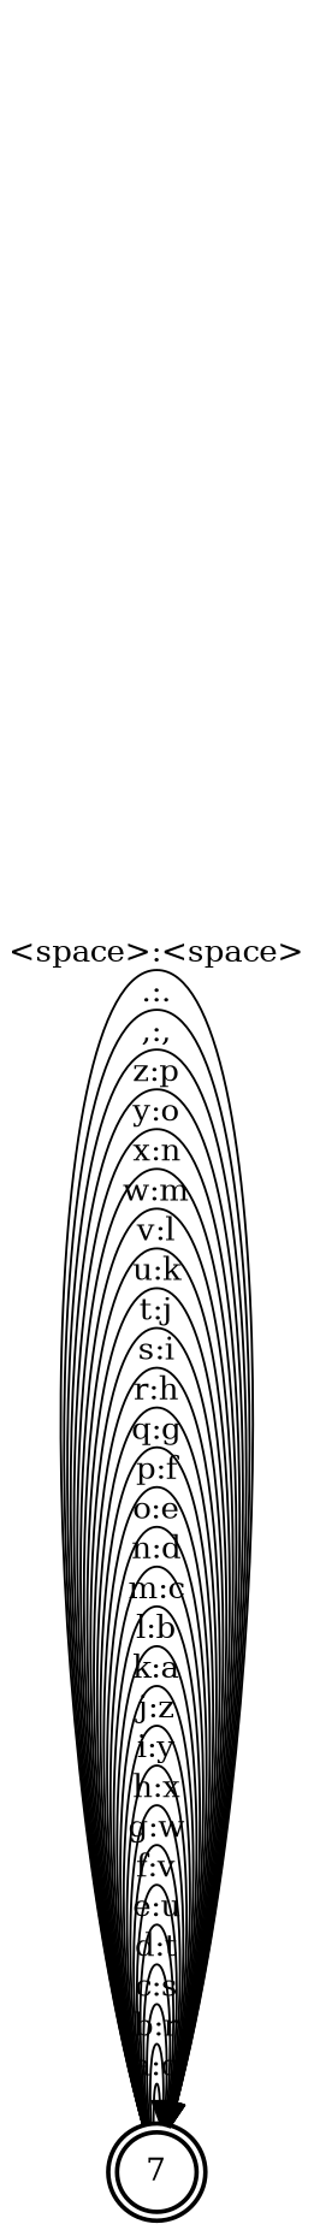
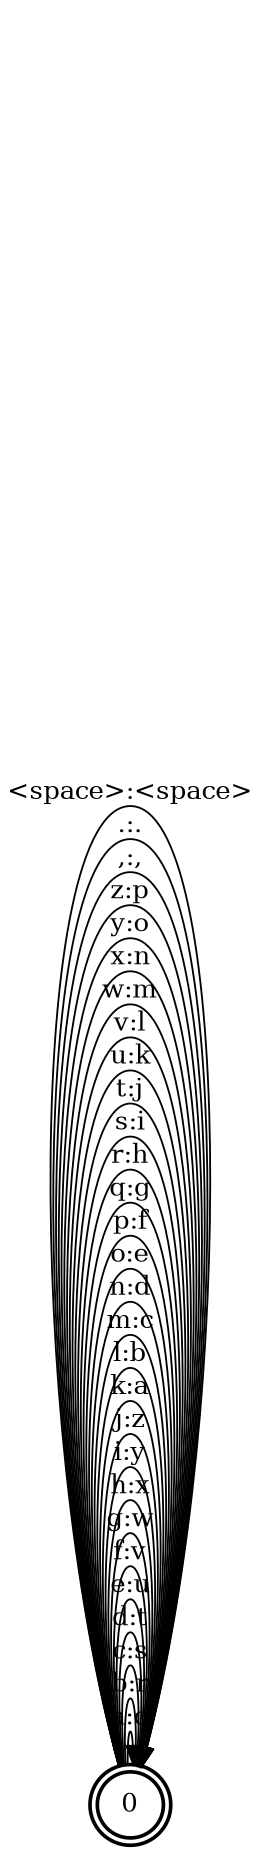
  digraph {
    nodesep=0.25
    rankdir=LR
    ranksep=0.4
    edge [fontsize=14]
-   n1 [fontsize=14 label=7 shape=doublecircle style=bold]
+   n1 [fontsize=14 label=0 shape=doublecircle style=bold]
    n1 -> n1 [label="a:q"]
    n1 -> n1 [label="b:r"]
    n1 -> n1 [label="c:s"]
    n1 -> n1 [label="d:t"]
    n1 -> n1 [label="e:u"]
    n1 -> n1 [label="f:v"]
    n1 -> n1 [label="g:w"]
    n1 -> n1 [label="h:x"]
    n1 -> n1 [label="i:y"]
    n1 -> n1 [label="j:z"]
    n1 -> n1 [label="k:a"]
    n1 -> n1 [label="l:b"]
    n1 -> n1 [label="m:c"]
    n1 -> n1 [label="n:d"]
    n1 -> n1 [label="o:e"]
    n1 -> n1 [label="p:f"]
    n1 -> n1 [label="q:g"]
    n1 -> n1 [label="r:h"]
    n1 -> n1 [label="s:i"]
    n1 -> n1 [label="t:j"]
    n1 -> n1 [label="u:k"]
    n1 -> n1 [label="v:l"]
    n1 -> n1 [label="w:m"]
    n1 -> n1 [label="x:n"]
    n1 -> n1 [label="y:o"]
    n1 -> n1 [label="z:p"]
    n1 -> n1 [label=",:,"]
    n1 -> n1 [label=".:."]
    n1 -> n1 [label="<space>:<space>"]
  }
